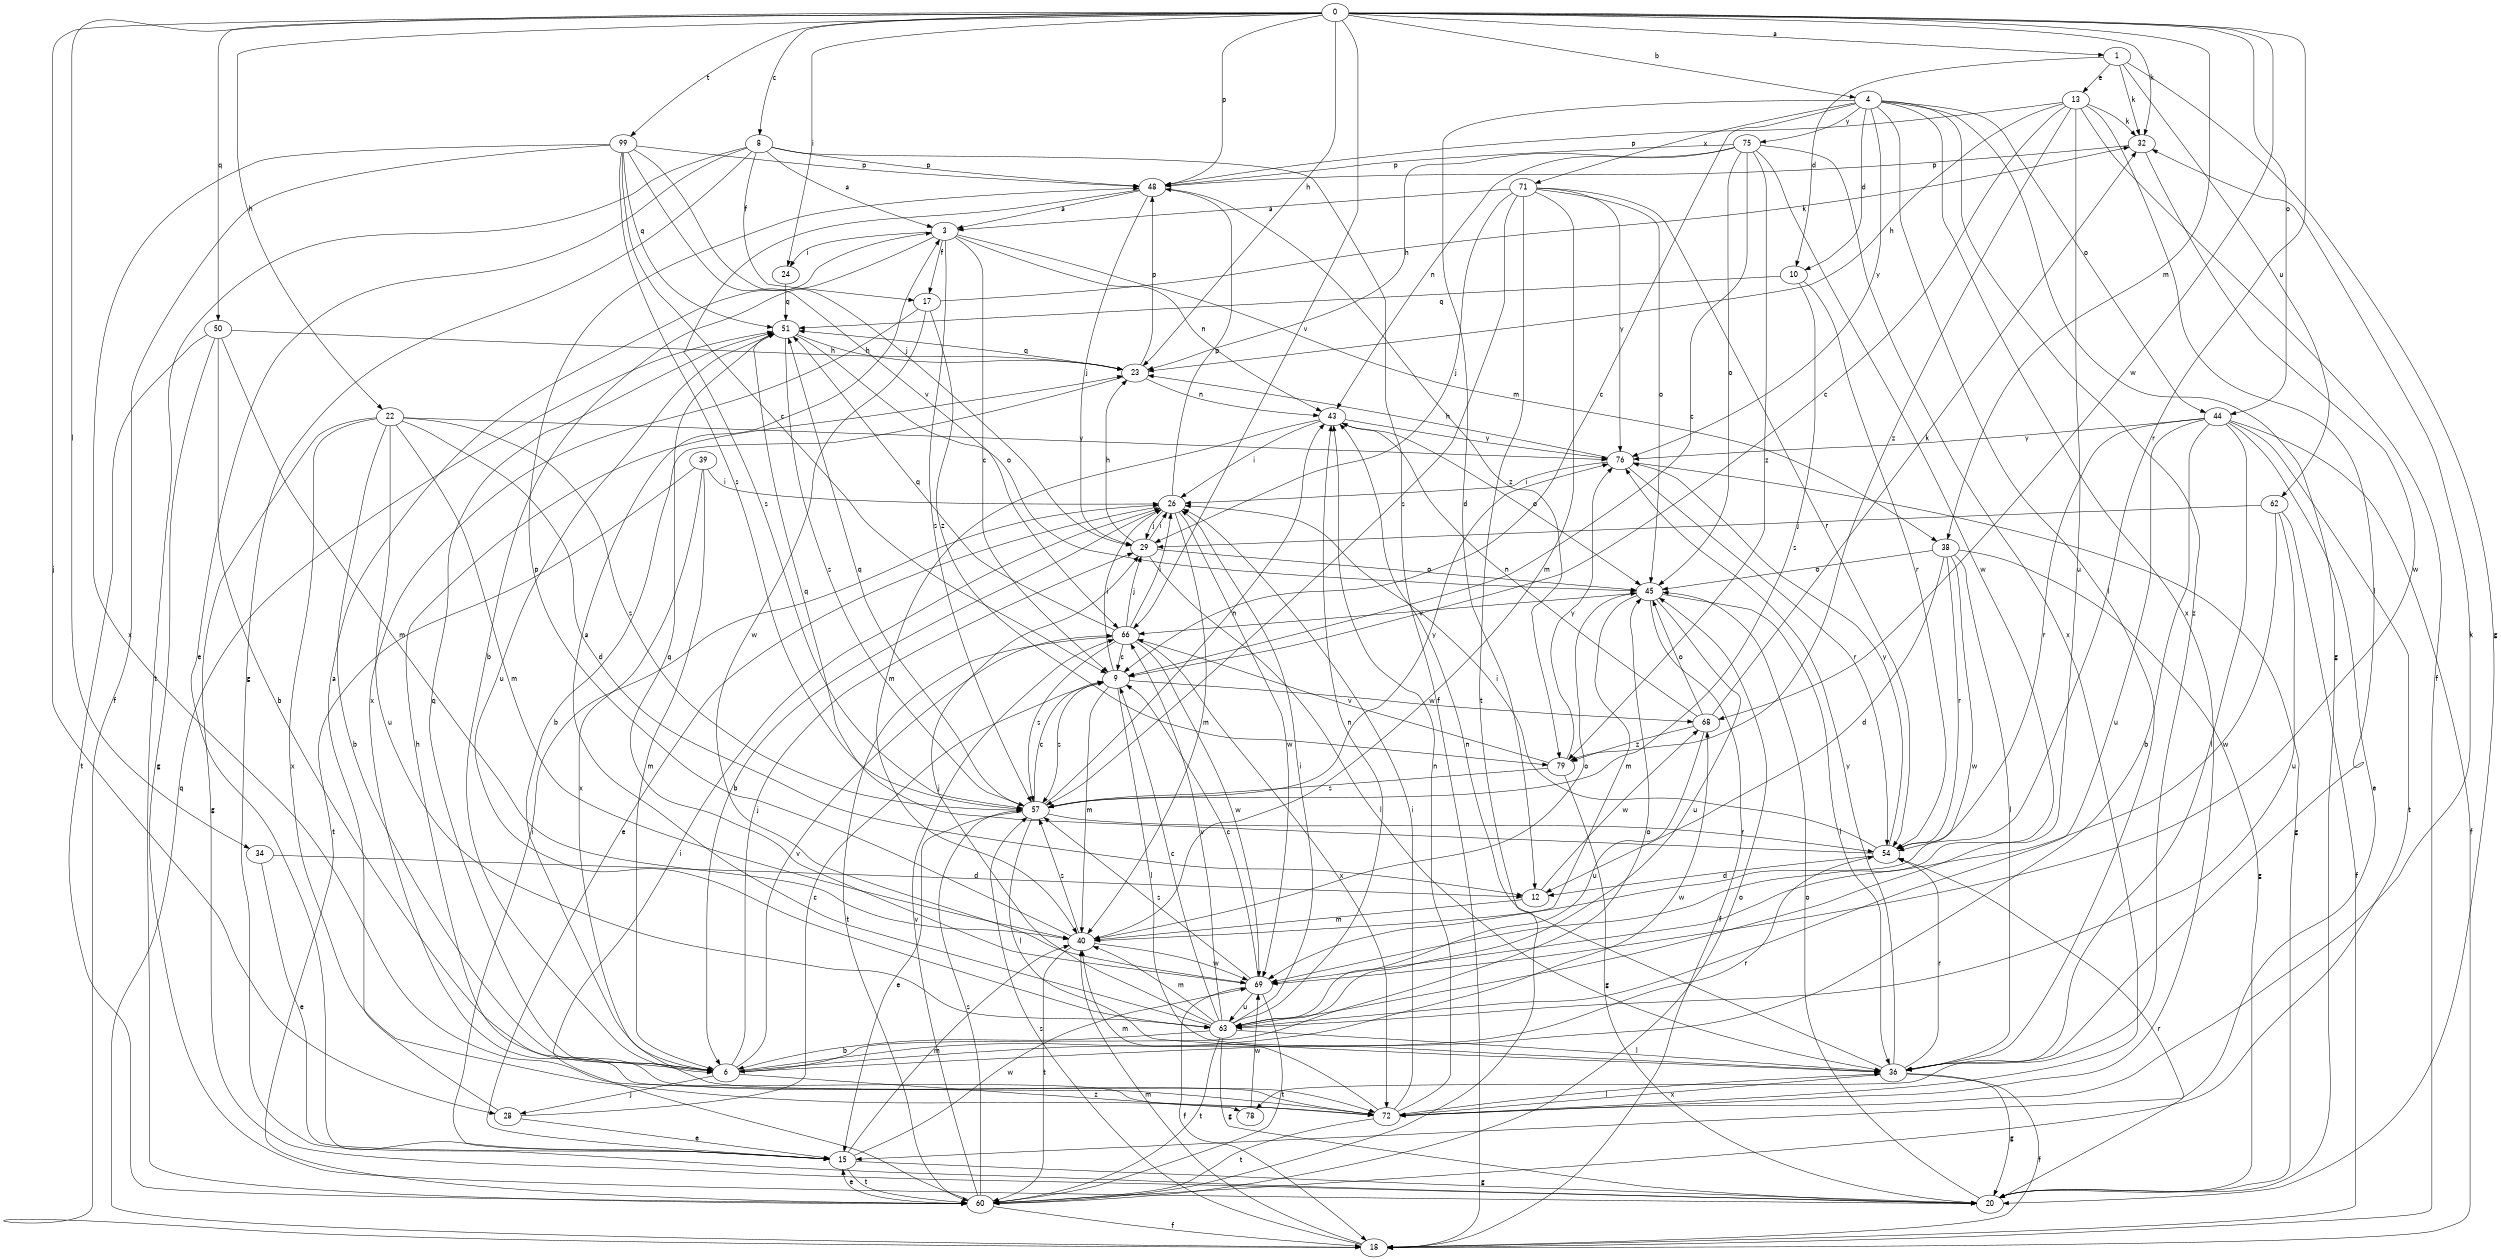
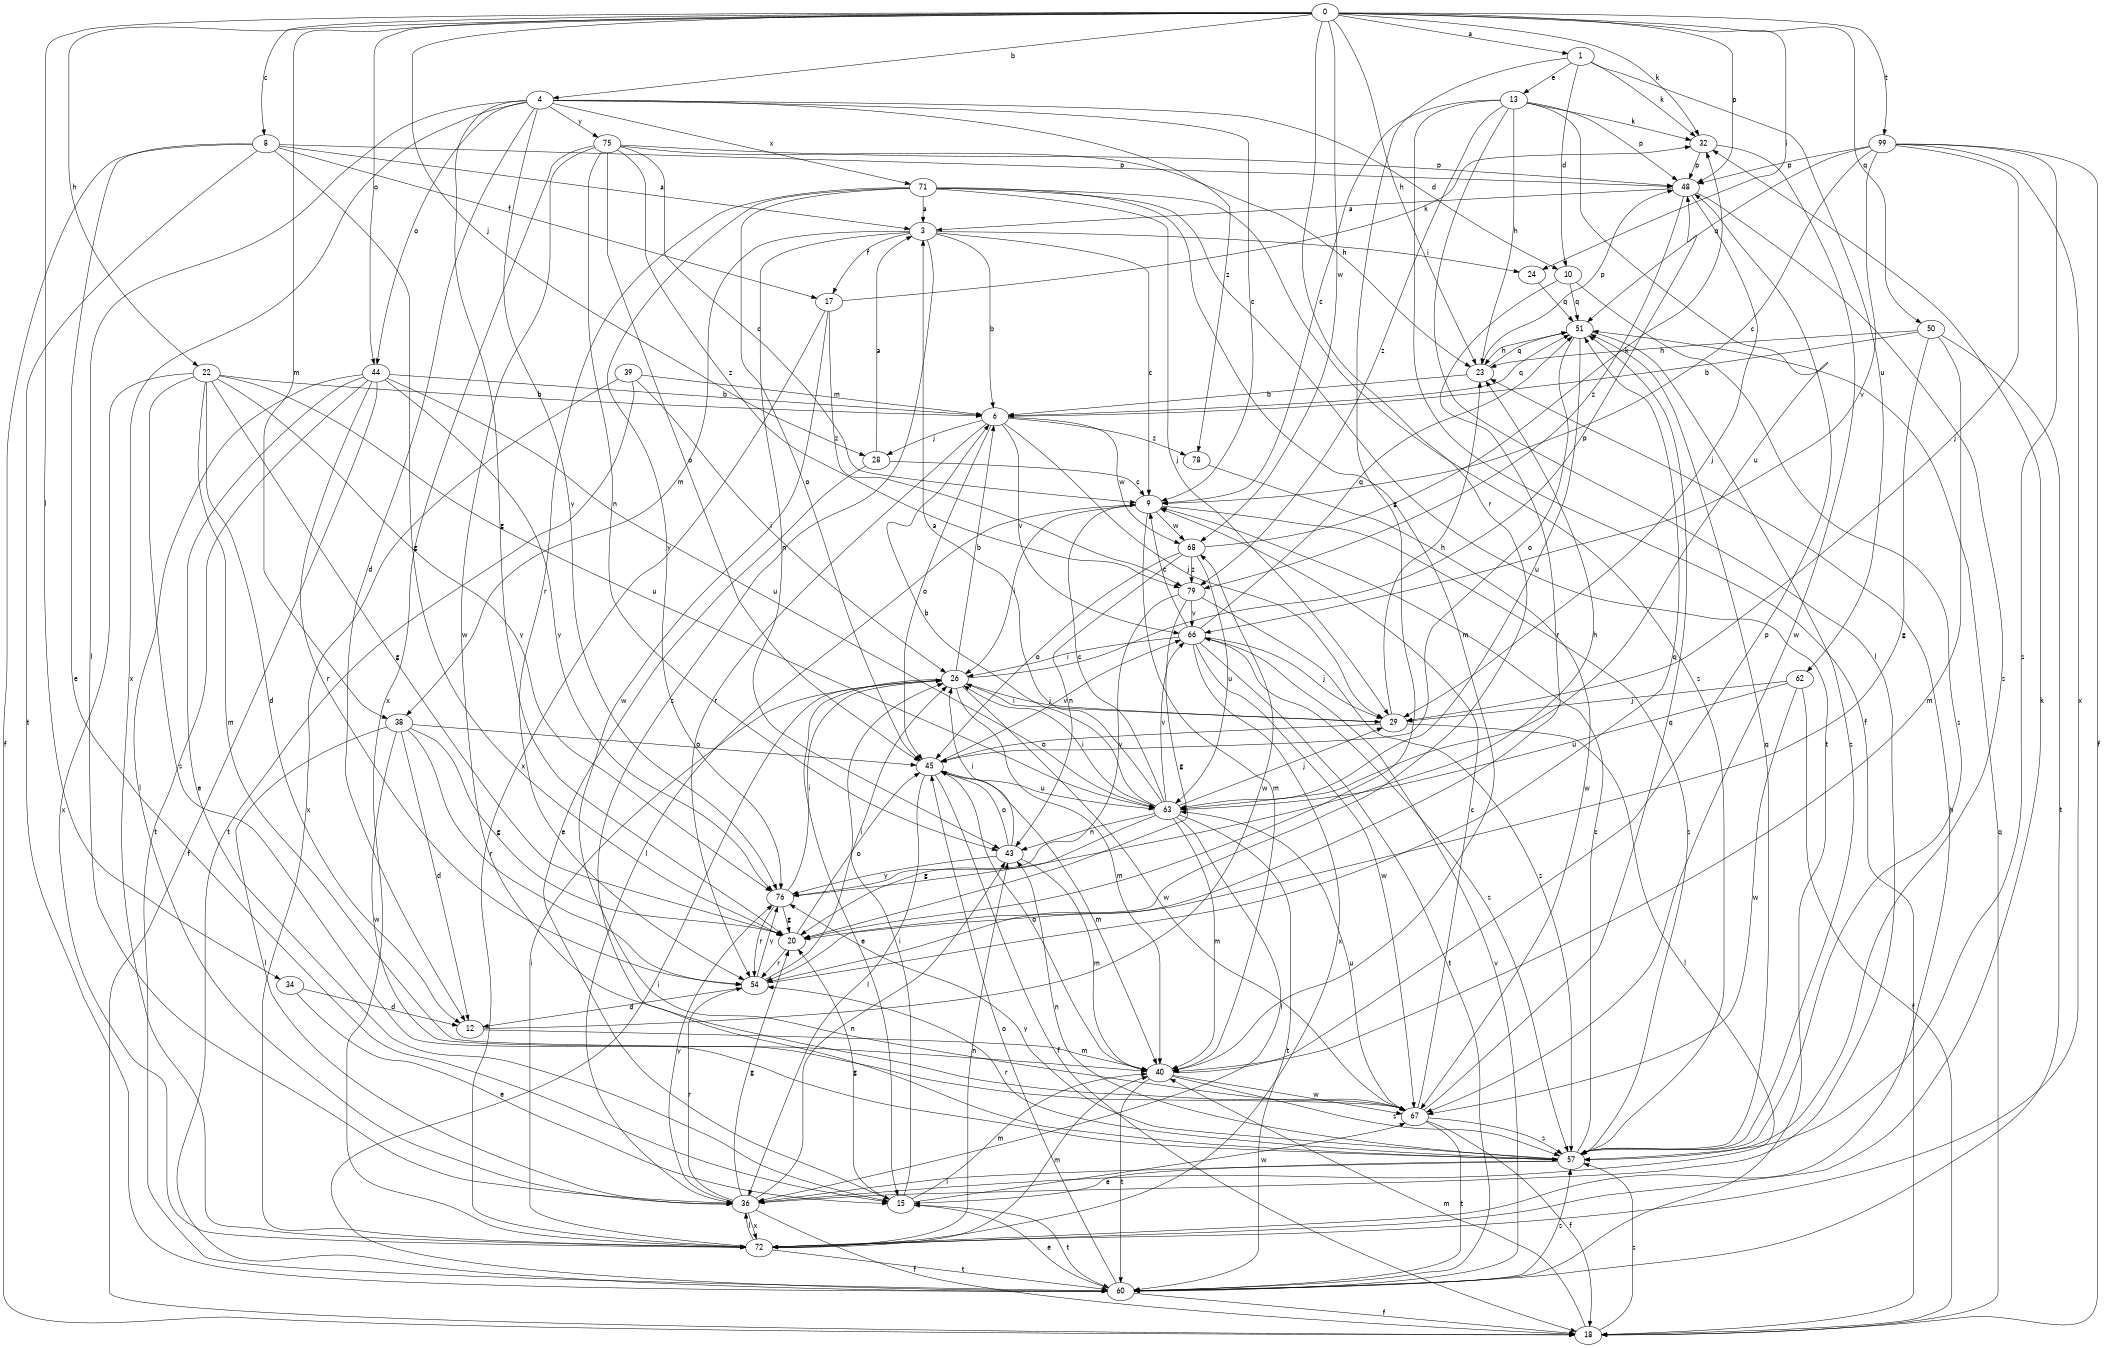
  strict digraph {
    fontname=Lato
    node [fontname=Lato]
    edge [fontname=Lato]
    0
    1
    4
    8
    22
    23
    24
    28
    32
    34
    38
    44
    48
    50
    54
    n16 [label=99]
    66
    68
    10
    13
    20
    62
    9
    12
    36
    71
    72
    75
    76
    78
    3
    17
    15
    18
    60
    6
    57
    40
    63
    43
    51
-   69
+   69 [label=67]
    45
    29
    79
    26
    39
    0 -> 1 [label=a]
    0 -> 4 [label=b]
    0 -> 8 [label=c]
    0 -> 22 [label=h]
    0 -> 23 [label=h]
    0 -> 24 [label=i]
    0 -> 28 [label=j]
    0 -> 32 [label=k]
    0 -> 34 [label=l]
    0 -> 38 [label=m]
    0 -> 44 [label=o]
    0 -> 48 [label=p]
    0 -> 50 [label=q]
    0 -> 54 [label=r]
    0 -> n16 [label=t]
-   0 -> 66 [label=v]
    0 -> 68 [label=w]
    1 -> 32 [label=k]
    1 -> 10 [label=d]
    1 -> 13 [label=e]
    1 -> 20 [label=g]
    1 -> 62 [label=u]
    4 -> 44 [label=o]
    4 -> 10 [label=d]
    4 -> 20 [label=g]
    4 -> 9 [label=c]
    4 -> 12 [label=d]
    4 -> 36 [label=l]
    4 -> 71 [label=x]
    4 -> 72 [label=x]
    4 -> 75 [label=y]
    4 -> 76 [label=y]
    4 -> 78 [label=z]
    8 -> 48 [label=p]
    8 -> 20 [label=g]
    8 -> 3 [label=a]
    8 -> 17 [label=f]
    8 -> 15 [label=e]
    8 -> 18 [label=f]
    8 -> 60 [label=t]
    22 -> 20 [label=g]
    22 -> 12 [label=d]
    22 -> 72 [label=x]
    22 -> 76 [label=y]
    22 -> 6 [label=b]
    22 -> 57 [label=s]
    22 -> 40 [label=m]
    22 -> 63 [label=u]
    23 -> 48 [label=p]
    23 -> 6 [label=b]
-   23 -> 43 [label=n]
    23 -> 51 [label=q]
    24 -> 51 [label=q]
    28 -> 9 [label=c]
    28 -> 3 [label=a]
    28 -> 15 [label=e]
    32 -> 48 [label=p]
    32 -> 69 [label=w]
    34 -> 12 [label=d]
    34 -> 15 [label=e]
    38 -> 54 [label=r]
    38 -> 20 [label=g]
    38 -> 12 [label=d]
    38 -> 36 [label=l]
    38 -> 69 [label=w]
    38 -> 45 [label=o]
    44 -> 54 [label=r]
    44 -> 36 [label=l]
    44 -> 76 [label=y]
    44 -> 15 [label=e]
    44 -> 18 [label=f]
    44 -> 60 [label=t]
    44 -> 6 [label=b]
    44 -> 63 [label=u]
    48 -> 3 [label=a]
    48 -> 57 [label=s]
    48 -> 29 [label=j]
    48 -> 79 [label=z]
    50 -> 23 [label=h]
    50 -> 20 [label=g]
    50 -> 60 [label=t]
    50 -> 6 [label=b]
    50 -> 40 [label=m]
    54 -> 12 [label=d]
    54 -> 76 [label=y]
    54 -> 51 [label=q]
    54 -> 26 [label=i]
    n16 -> 48 [label=p]
    n16 -> 66 [label=v]
    n16 -> 9 [label=c]
    n16 -> 72 [label=x]
    n16 -> 18 [label=f]
    n16 -> 57 [label=s]
    n16 -> 51 [label=q]
    n16 -> 29 [label=j]
    66 -> 9 [label=c]
    66 -> 72 [label=x]
    66 -> 60 [label=t]
    66 -> 57 [label=s]
    66 -> 51 [label=q]
    66 -> 69 [label=w]
    66 -> 29 [label=j]
    66 -> 26 [label=i]
    68 -> 32 [label=k]
    68 -> 63 [label=u]
    68 -> 43 [label=n]
    68 -> 45 [label=o]
    68 -> 79 [label=z]
    10 -> 54 [label=r]
    10 -> 57 [label=s]
    10 -> 51 [label=q]
    13 -> 23 [label=h]
    13 -> 32 [label=k]
    13 -> 48 [label=p]
    13 -> 9 [label=c]
    13 -> 36 [label=l]
    13 -> 18 [label=f]
    13 -> 63 [label=u]
    13 -> 79 [label=z]
    20 -> 54 [label=r]
    20 -> 45 [label=o]
    62 -> 18 [label=f]
    62 -> 63 [label=u]
    62 -> 69 [label=w]
    62 -> 29 [label=j]
    9 -> 68 [label=w]
    9 -> 36 [label=l]
    9 -> 57 [label=s]
    9 -> 40 [label=m]
    9 -> 26 [label=i]
    12 -> 68 [label=w]
    12 -> 40 [label=m]
    36 -> 54 [label=r]
    36 -> 20 [label=g]
    36 -> 72 [label=x]
    36 -> 76 [label=y]
    36 -> 18 [label=f]
    36 -> 43 [label=n]
    71 -> 54 [label=r]
    71 -> 76 [label=y]
    71 -> 3 [label=a]
    71 -> 60 [label=t]
    71 -> 57 [label=s]
    71 -> 40 [label=m]
    71 -> 45 [label=o]
    71 -> 29 [label=j]
    72 -> 23 [label=h]
    72 -> 32 [label=k]
    72 -> 36 [label=l]
    72 -> 60 [label=t]
    72 -> 40 [label=m]
    72 -> 43 [label=n]
    72 -> 26 [label=i]
    75 -> 23 [label=h]
    75 -> 48 [label=p]
    75 -> 9 [label=c]
    75 -> 72 [label=x]
    75 -> 43 [label=n]
    75 -> 69 [label=w]
    75 -> 45 [label=o]
    75 -> 79 [label=z]
    76 -> 23 [label=h]
    76 -> 54 [label=r]
    76 -> 20 [label=g]
    76 -> 26 [label=i]
    78 -> 69 [label=w]
    3 -> 24 [label=i]
    3 -> 38 [label=m]
    3 -> 9 [label=c]
    3 -> 17 [label=f]
    3 -> 6 [label=b]
    3 -> 57 [label=s]
    3 -> 43 [label=n]
    17 -> 32 [label=k]
    17 -> 72 [label=x]
    17 -> 69 [label=w]
    17 -> 79 [label=z]
    15 -> 20 [label=g]
    15 -> 60 [label=t]
    15 -> 40 [label=m]
    15 -> 69 [label=w]
    15 -> 26 [label=i]
    18 -> 57 [label=s]
    18 -> 40 [label=m]
    18 -> 51 [label=q]
    60 -> 66 [label=v]
    60 -> 15 [label=e]
    60 -> 18 [label=f]
    60 -> 57 [label=s]
    60 -> 45 [label=o]
    60 -> 26 [label=i]
    6 -> 28 [label=j]
    6 -> 54 [label=r]
    6 -> 66 [label=v]
    6 -> 68 [label=w]
    6 -> 78 [label=z]
    6 -> 51 [label=q]
    6 -> 45 [label=o]
    6 -> 29 [label=j]
    57 -> 54 [label=r]
    57 -> 9 [label=c]
    57 -> 36 [label=l]
    57 -> 76 [label=y]
    57 -> 15 [label=e]
    57 -> 43 [label=n]
    57 -> 51 [label=q]
    40 -> 48 [label=p]
    40 -> 60 [label=t]
    40 -> 57 [label=s]
    40 -> 69 [label=w]
    40 -> 45 [label=o]
    63 -> 66 [label=v]
    63 -> 20 [label=g]
    63 -> 9 [label=c]
    63 -> 36 [label=l]
    63 -> 3 [label=a]
    63 -> 60 [label=t]
    63 -> 6 [label=b]
    63 -> 40 [label=m]
    63 -> 43 [label=n]
    63 -> 29 [label=j]
    63 -> 26 [label=i]
    43 -> 76 [label=y]
    43 -> 40 [label=m]
    43 -> 45 [label=o]
    43 -> 26 [label=i]
    51 -> 23 [label=h]
    51 -> 57 [label=s]
    51 -> 63 [label=u]
    51 -> 45 [label=o]
    69 -> 9 [label=c]
    69 -> 18 [label=f]
    69 -> 60 [label=t]
    69 -> 57 [label=s]
    69 -> 63 [label=u]
    69 -> 51 [label=q]
    45 -> 66 [label=v]
    45 -> 36 [label=l]
    45 -> 18 [label=f]
    45 -> 40 [label=m]
    45 -> 63 [label=u]
    29 -> 23 [label=h]
    29 -> 36 [label=l]
    29 -> 45 [label=o]
    29 -> 26 [label=i]
    79 -> 66 [label=v]
    79 -> 20 [label=g]
    79 -> 76 [label=y]
    79 -> 57 [label=s]
    26 -> 48 [label=p]
    26 -> 15 [label=e]
    26 -> 6 [label=b]
    26 -> 40 [label=m]
    26 -> 69 [label=w]
    26 -> 29 [label=j]
    39 -> 72 [label=x]
    39 -> 60 [label=t]
    39 -> 6 [label=m]
    39 -> 26 [label=i]
  }
